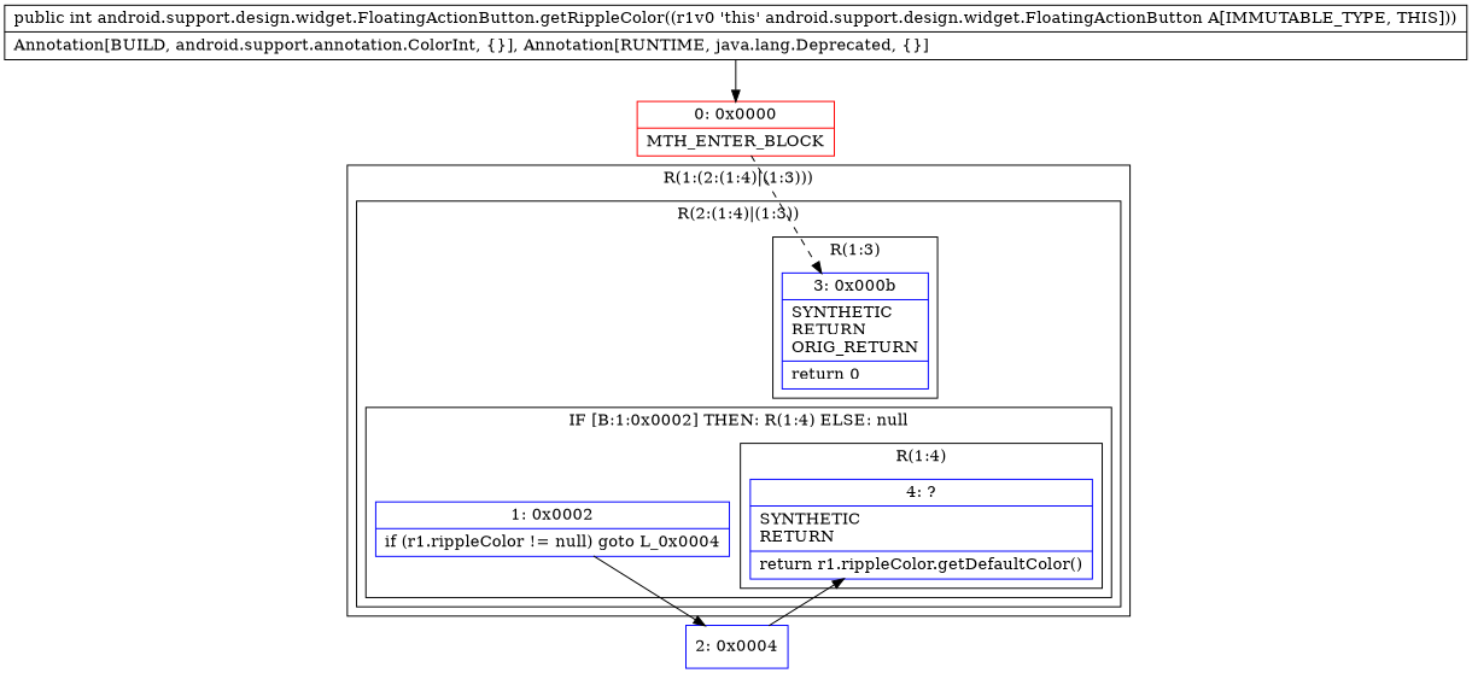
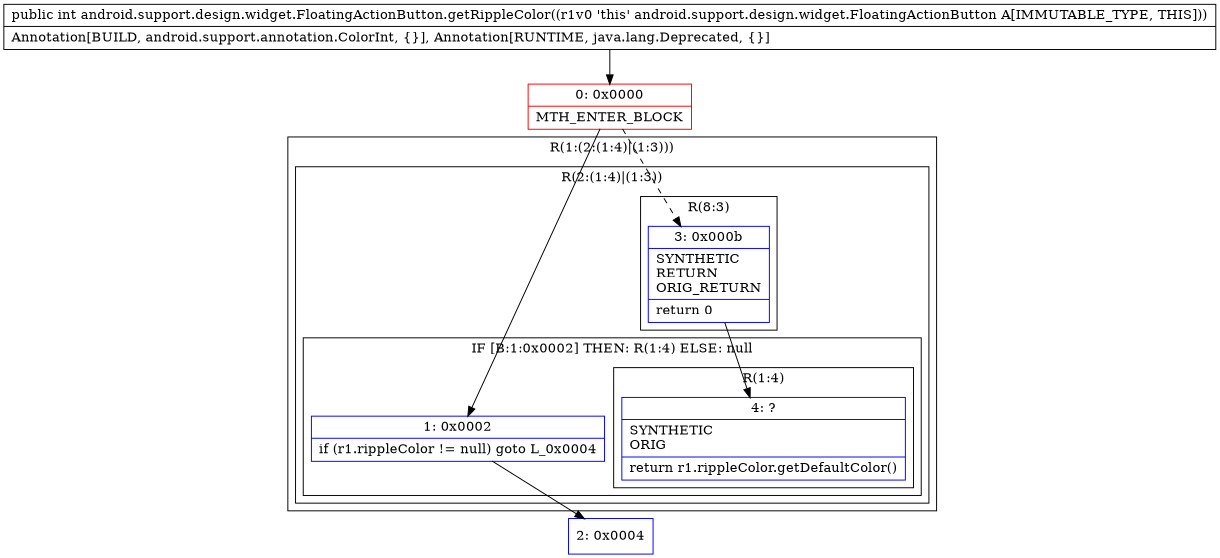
  digraph {
    node [color=blue shape=record]
-   n1 [label="{4\:\ ?|SYNTHETIC\lRETURN\l|return r1.rippleColor.getDefaultColor()\l}"]
+   n1 [label="{4\:\ ?|SYNTHETIC\lORIG\l|return r1.rippleColor.getDefaultColor()\l}"]
    n2 [label="{1\:\ 0x0002|if (r1.rippleColor != null) goto L_0x0004\l}"]
    n3 [label="{3\:\ 0x000b|SYNTHETIC\lRETURN\lORIG_RETURN\l|return 0\l}"]
    n4 [label="{2\:\ 0x0004}"]
    n5 [color=red label="{0\:\ 0x0000|MTH_ENTER_BLOCK\l}"]
    n6 [label="{public int android.support.design.widget.FloatingActionButton.getRippleColor((r1v0 'this' android.support.design.widget.FloatingActionButton A[IMMUTABLE_TYPE, THIS]))  | Annotation[BUILD, android.support.annotation.ColorInt, \{\}], Annotation[RUNTIME, java.lang.Deprecated, \{\}]\l}" color=""]
    subgraph cluster_1 {
      label="R(1:(2:(1:4)|(1:3)))"
      subgraph cluster_2 {
        label="R(2:(1:4)|(1:3))"
        subgraph cluster_3 {
          label="IF [B:1:0x0002] THEN: R(1:4) ELSE: null"
          n2
          subgraph cluster_4 {
            label="R(1:4)"
            n1
          }
        }
        subgraph cluster_5 {
-         label="R(1:3)"
+         label="R(8:3)"
          n3
        }
      }
    }
    n2 -> n4
-   n4 -> n1
+   n3 -> n1
+   n5 -> n2
    n5 -> n3 [style=dashed]
    n6 -> n5
  }
